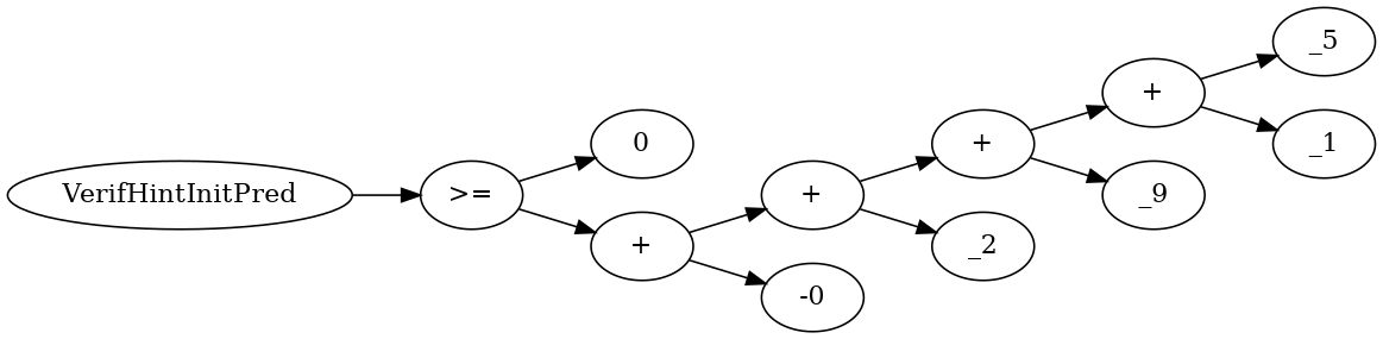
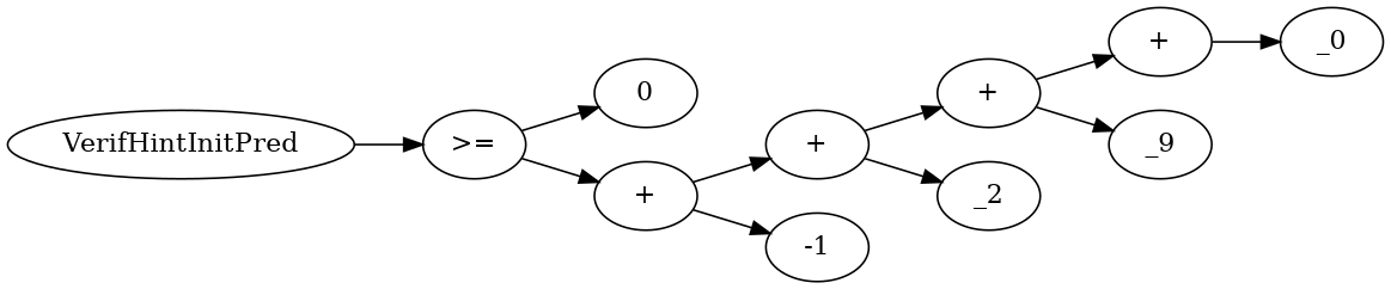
  digraph {
    rankdir=LR
    n1 [label=VerifHintInitPred]
    n2 [label=">="]
    n3 [label=0]
    n4 [label="+"]
    n5 [label="+"]
-   n6 [label=-0]
+   n6 [label=-1]
    n7 [label="+"]
    n8 [label=_2]
    n9 [label="+"]
    n10 [label=_9]
-   n11 [label=_5]
-   n12 [label=_1]
+   n11 [label=_0]
    n1 -> n2
    n2 -> n3
    n2 -> n4
    n4 -> n5
    n4 -> n6
    n5 -> n7
    n5 -> n8
    n7 -> n9
    n7 -> n10
    n9 -> n11
-   n9 -> n12
  }
